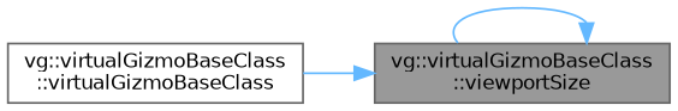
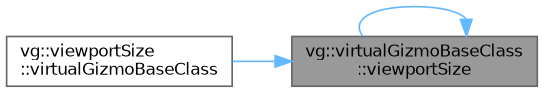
  digraph {
    rankdir=RL
    node [fontname=Helvetica fontsize=10 shape=box style=filled]
    edge [color=steelblue1 dir=back fontname=Helvetica fontsize=10 labelfontname=Helvetica labelfontsize=10 style=solid]
    n1 [color=gray40 fillcolor=grey60 fontcolor=black height=0.2 label="vg::virtualGizmoBaseClass\l::viewportSize" width=0.4]
-   n2 [color=grey40 fillcolor=white height=0.2 label="vg::virtualGizmoBaseClass\l::virtualGizmoBaseClass" width=0.4]
+   n2 [color=grey40 fillcolor=white height=0.2 label="vg::viewportSize\l::virtualGizmoBaseClass" width=0.4]
    n1 -> n1
    n1 -> n2
  }
